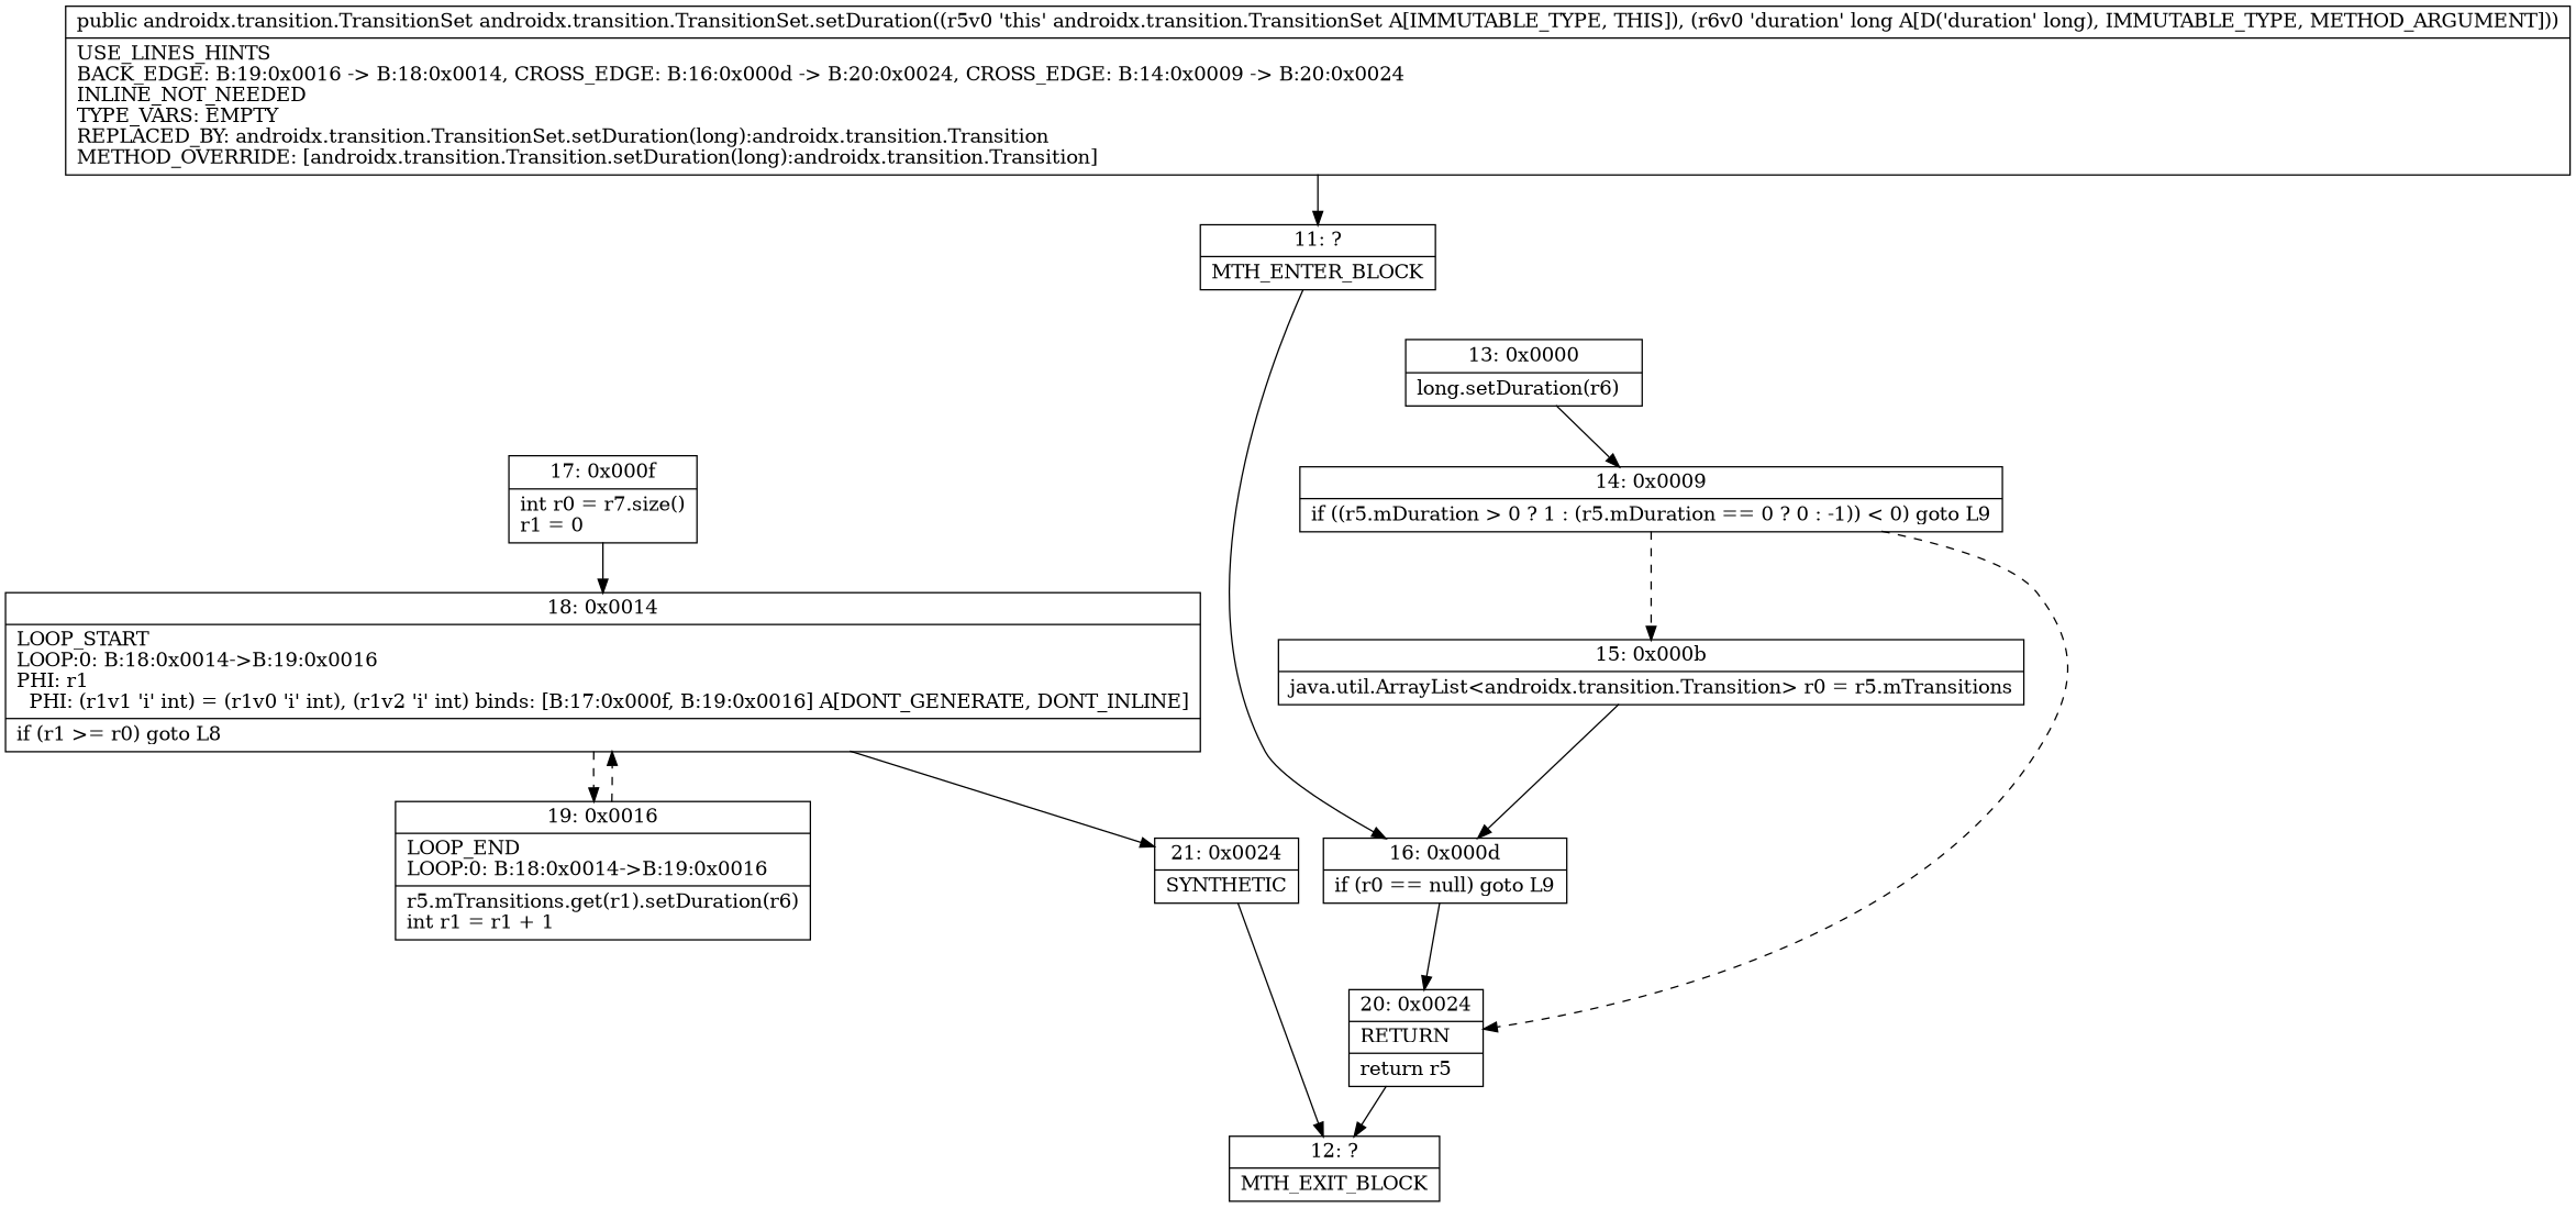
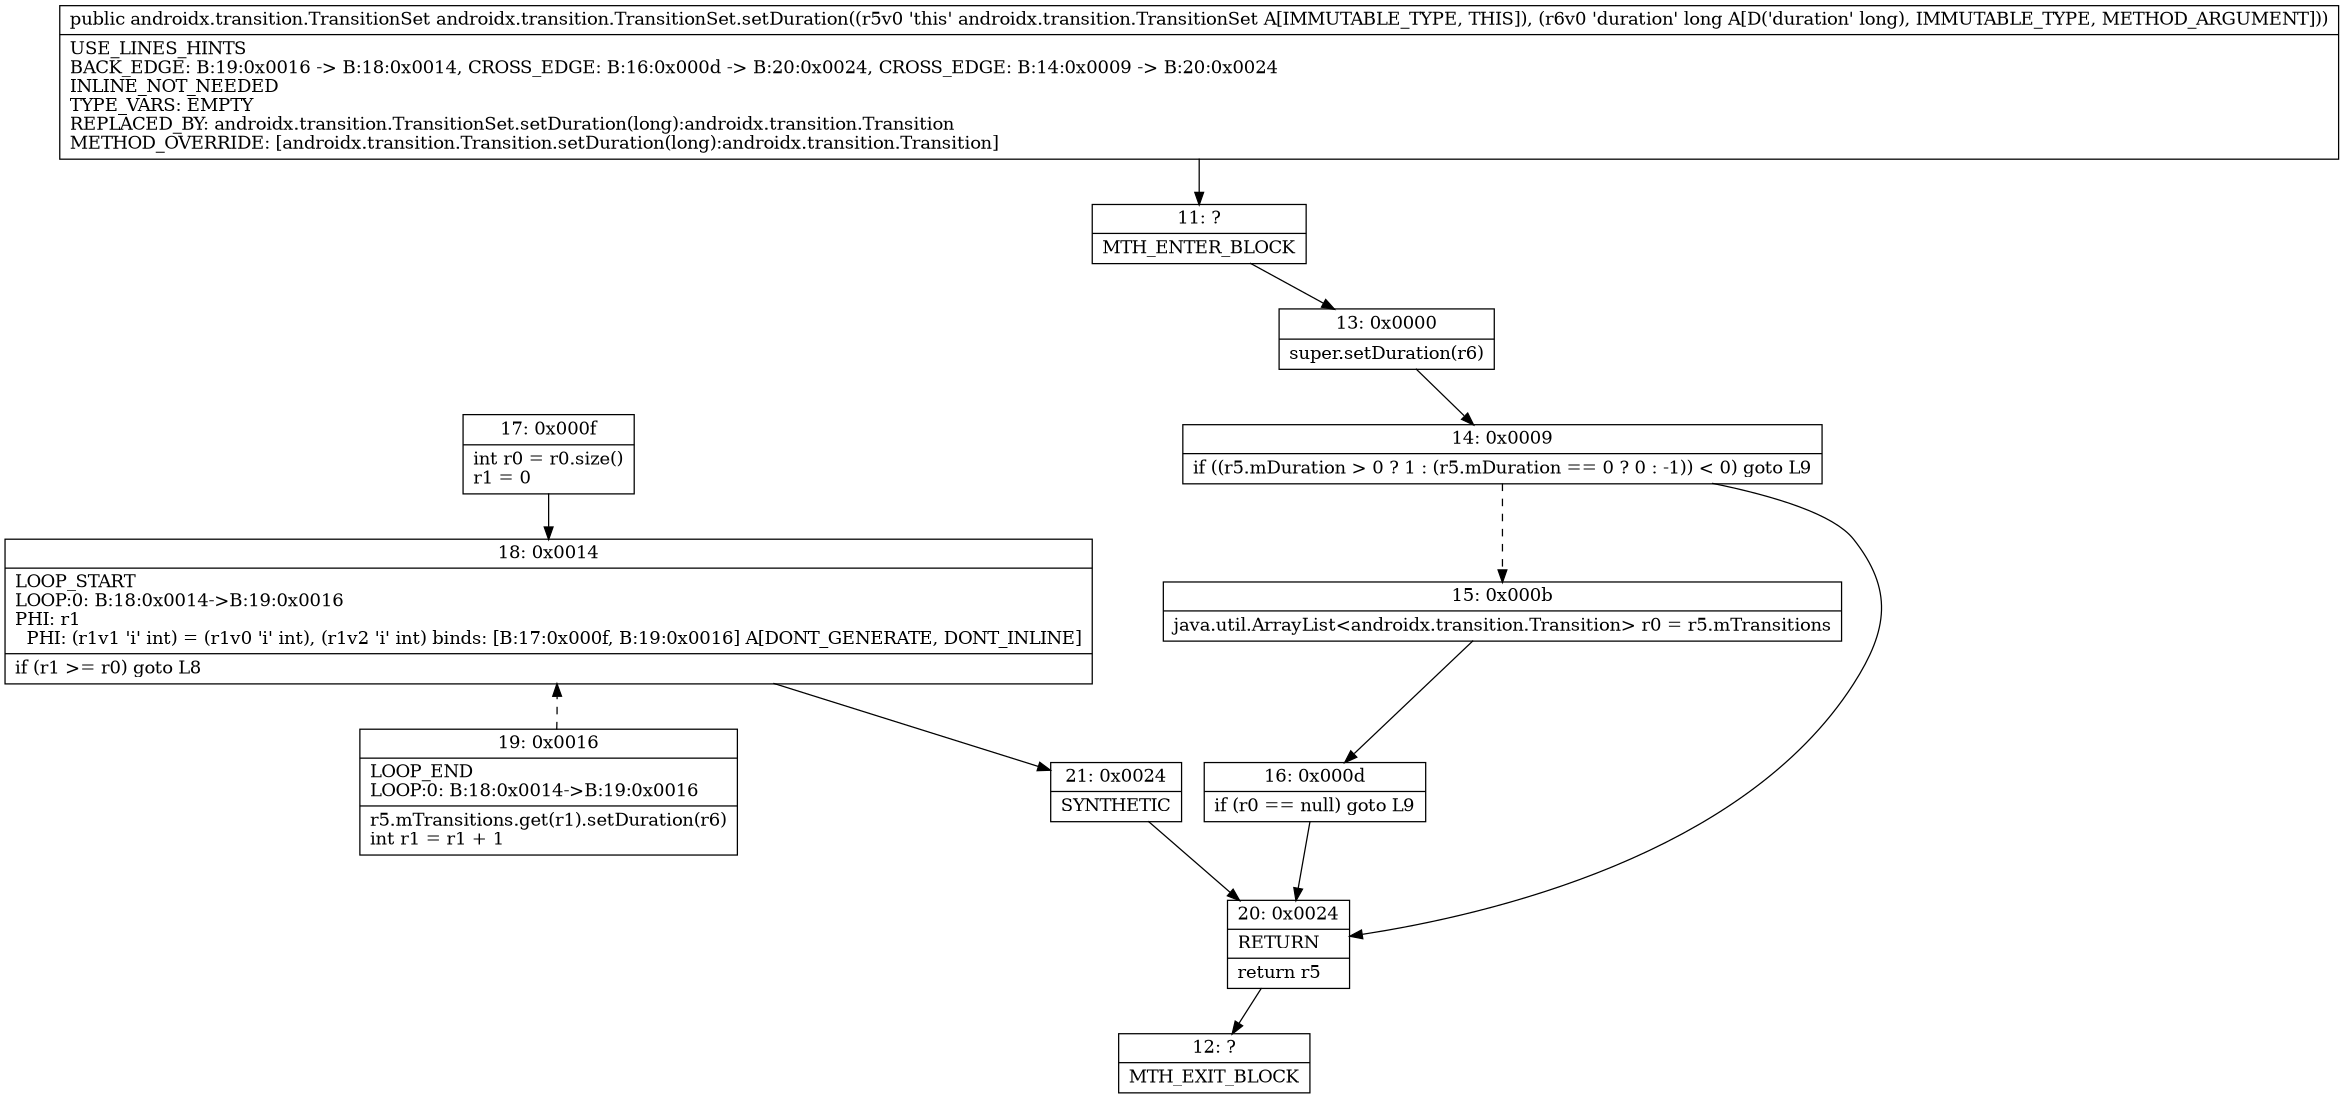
  digraph {
    node [shape=record]
    n1 [label="{11\:\ ?|MTH_ENTER_BLOCK\l}"]
-   n2 [label="{13\:\ 0x0000|long.setDuration(r6)\l}"]
+   n2 [label="{13\:\ 0x0000|super.setDuration(r6)\l}"]
    n3 [label="{14\:\ 0x0009|if ((r5.mDuration \> 0 ? 1 : (r5.mDuration == 0 ? 0 : \-1)) \< 0) goto L9\l}"]
    n4 [label="{15\:\ 0x000b|java.util.ArrayList\<androidx.transition.Transition\> r0 = r5.mTransitions\l}"]
    n5 [label="{20\:\ 0x0024|RETURN\l|return r5\l}"]
    n6 [label="{16\:\ 0x000d|if (r0 == null) goto L9\l}"]
    n7 [label="{12\:\ ?|MTH_EXIT_BLOCK\l}"]
-   n8 [label="{17\:\ 0x000f|int r0 = r7.size()\lr1 = 0\l}"]
+   n8 [label="{17\:\ 0x000f|int r0 = r0.size()\lr1 = 0\l}"]
    n9 [label="{18\:\ 0x0014|LOOP_START\lLOOP:0: B:18:0x0014\-\>B:19:0x0016\lPHI: r1 \l  PHI: (r1v1 'i' int) = (r1v0 'i' int), (r1v2 'i' int) binds: [B:17:0x000f, B:19:0x0016] A[DONT_GENERATE, DONT_INLINE]\l|if (r1 \>= r0) goto L8\l}"]
    n10 [label="{19\:\ 0x0016|LOOP_END\lLOOP:0: B:18:0x0014\-\>B:19:0x0016\l|r5.mTransitions.get(r1).setDuration(r6)\lint r1 = r1 + 1\l}"]
    n11 [label="{21\:\ 0x0024|SYNTHETIC\l}"]
    n12 [label="{public androidx.transition.TransitionSet androidx.transition.TransitionSet.setDuration((r5v0 'this' androidx.transition.TransitionSet A[IMMUTABLE_TYPE, THIS]), (r6v0 'duration' long A[D('duration' long), IMMUTABLE_TYPE, METHOD_ARGUMENT]))  | USE_LINES_HINTS\lBACK_EDGE: B:19:0x0016 \-\> B:18:0x0014, CROSS_EDGE: B:16:0x000d \-\> B:20:0x0024, CROSS_EDGE: B:14:0x0009 \-\> B:20:0x0024\lINLINE_NOT_NEEDED\lTYPE_VARS: EMPTY\lREPLACED_BY: androidx.transition.TransitionSet.setDuration(long):androidx.transition.Transition\lMETHOD_OVERRIDE: [androidx.transition.Transition.setDuration(long):androidx.transition.Transition]\l}"]
-   n1 -> n6
+   n1 -> n2
    n2 -> n3
    n3 -> n4 [style=dashed]
-   n3 -> n5 [style=dashed]
+   n3 -> n5
    n4 -> n6
    n5 -> n7
    n6 -> n5
    n8 -> n9
-   n9 -> n10 [style=dashed]
    n9 -> n11
    n10 -> n9 [style=dashed]
-   n11 -> n7
+   n11 -> n5
    n12 -> n1
  }
